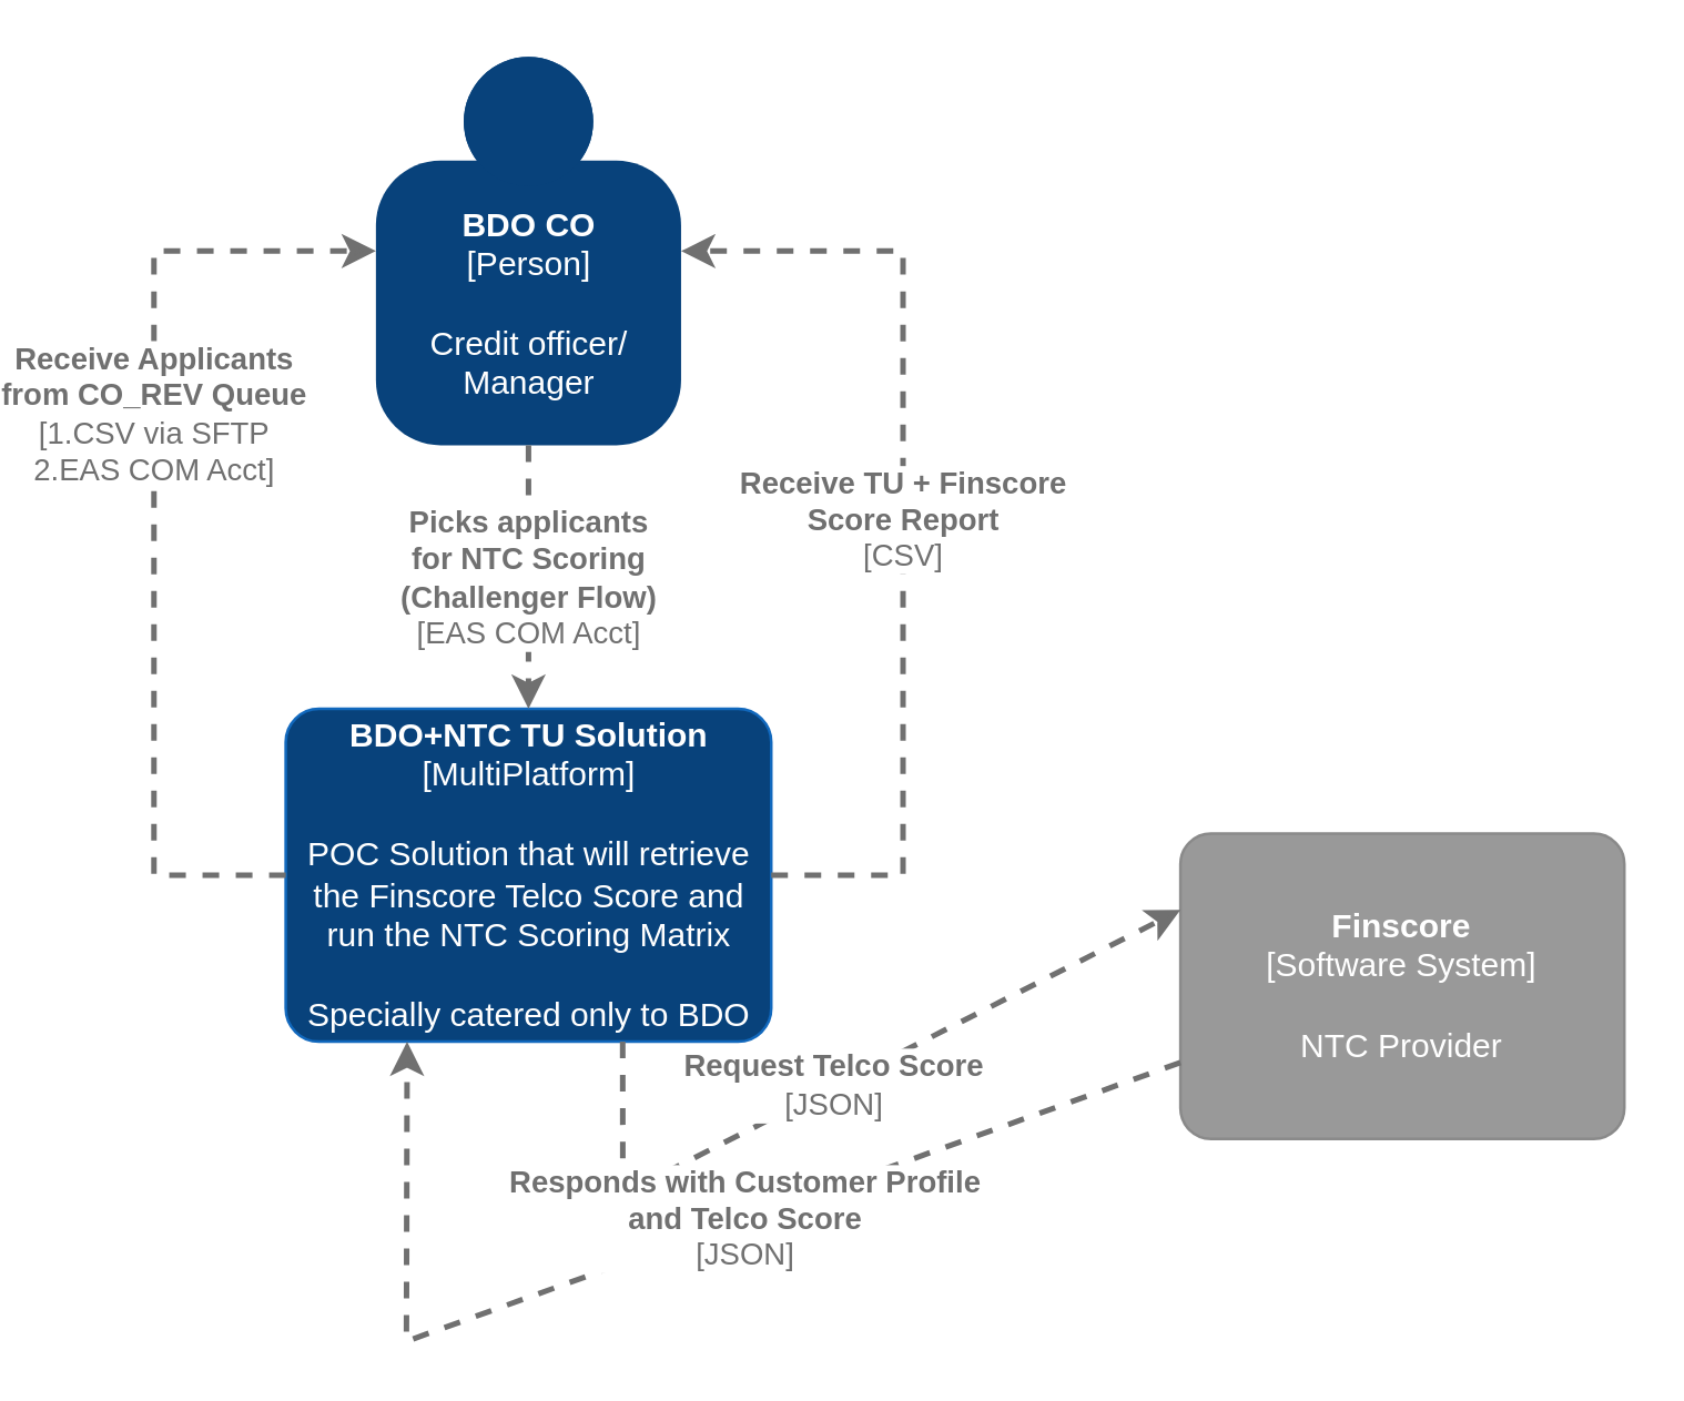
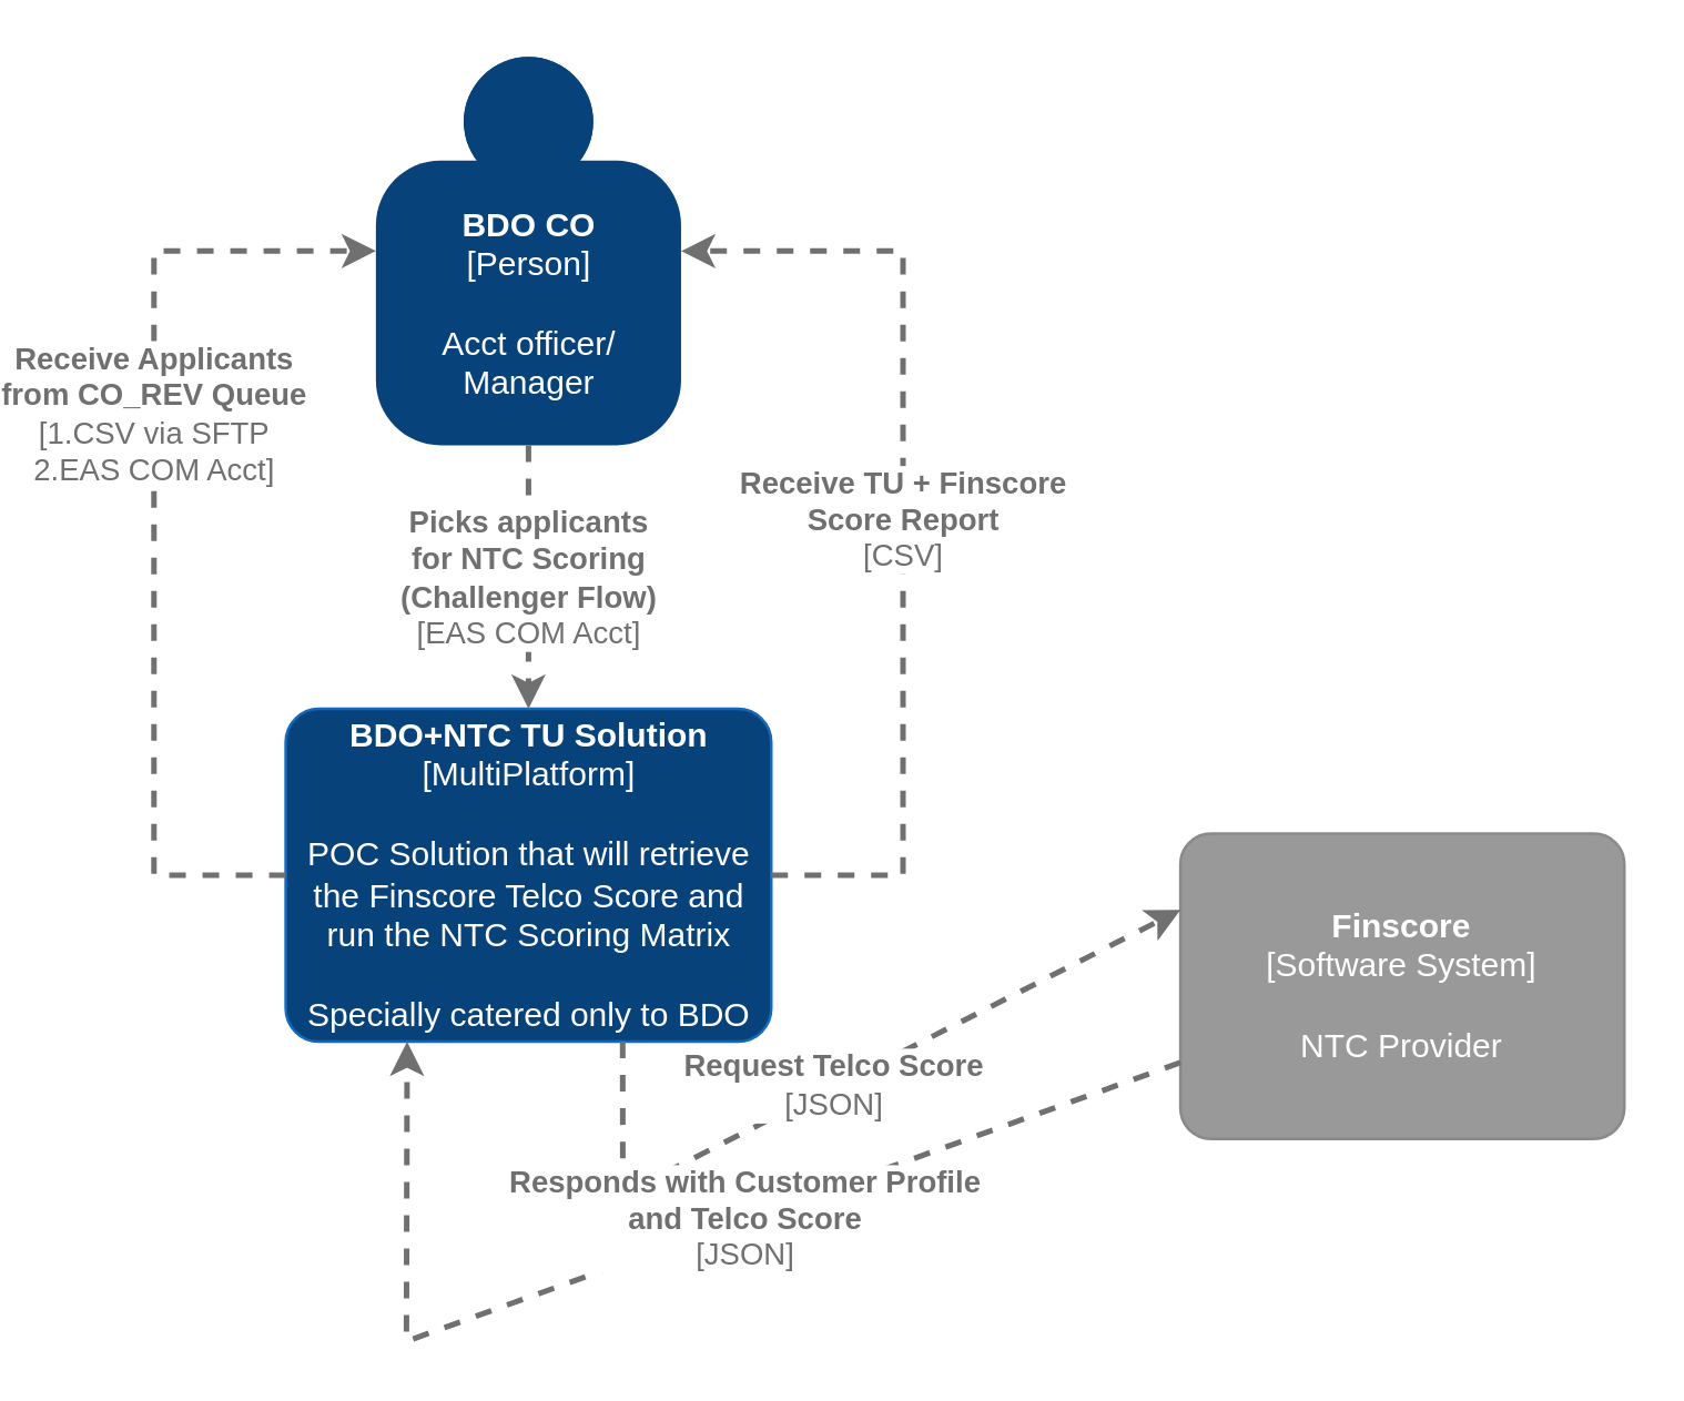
  <mxCell id="0" />
  <mxCell id="1" parent="0" />
- <mxCell id="2" value="&lt;b&gt;BDO CO&lt;/b&gt;&lt;div&gt;[Person]&lt;/div&gt;&lt;br&gt;&lt;div&gt;Credit officer/&#10;Manager&lt;/div&gt;" style="html=1;dashed=0;whitespace=wrap;fillColor=#08427b;strokeColor=none;fontColor=#ffffff;shape=mxgraph.c4.person;align=center;metaEdit=1;points=[[0.5,0,0],[1,0.5,0],[1,0.75,0],[0.75,1,0],[0.5,1,0],[0.25,1,0],[0,0.75,0],[0,0.5,0]];metaData={&quot;c4Type&quot;:{&quot;editable&quot;:false}};direction=east;" parent="1" vertex="1"><mxGeometry x="100" y="20" width="110.0" height="140" as="geometry" /></mxCell>
+ <mxCell id="2" value="&lt;b&gt;BDO CO&lt;/b&gt;&lt;div&gt;[Person]&lt;/div&gt;&lt;br&gt;&lt;div&gt;Acct officer/&#10;Manager&lt;/div&gt;" style="html=1;dashed=0;whitespace=wrap;fillColor=#08427b;strokeColor=none;fontColor=#ffffff;shape=mxgraph.c4.person;align=center;metaEdit=1;points=[[0.5,0,0],[1,0.5,0],[1,0.75,0],[0.75,1,0],[0.5,1,0],[0.25,1,0],[0,0.75,0],[0,0.5,0]];metaData={&quot;c4Type&quot;:{&quot;editable&quot;:false}};direction=east;" parent="1" vertex="1"><mxGeometry x="100" y="20" width="110.0" height="140" as="geometry" /></mxCell>
  <mxCell id="3" value="&lt;b&gt;BDO+NTC TU Solution&lt;/b&gt;&lt;div&gt;[MultiPlatform]&lt;/div&gt;&lt;br&gt;&lt;div&gt;POC Solution that will retrieve the Finscore Telco Score and run the NTC Scoring Matrix&#10;&#10;Specially catered only to BDO&lt;/div&gt;" style="rounded=1;whiteSpace=wrap;html=1;labelBackgroundColor=none;fillColor=#08427b;fontColor=#ffffff;align=center;arcSize=10;strokeColor=#1168BD;metaEdit=1;metaData={&quot;c4Type&quot;:{&quot;editable&quot;:false}};points=[[0.25,0,0],[0.5,0,0],[0.75,0,0],[1,0.25,0],[1,0.5,0],[1,0.75,0],[0.75,1,0],[0.5,1,0],[0.25,1,0],[0,0.75,0],[0,0.5,0],[0,0.25,0]];" parent="1" vertex="1"><mxGeometry x="67.5" y="255" width="175" height="120" as="geometry" /></mxCell>
  <mxCell id="4" value="&lt;b&gt;Finscore&lt;/b&gt;&lt;div&gt;[Software System]&lt;/div&gt;&lt;br&gt;&lt;div&gt;NTC Provider&lt;/div&gt;" style="rounded=1;whiteSpace=wrap;html=1;labelBackgroundColor=none;fillColor=#999999;fontColor=#ffffff;align=center;arcSize=10;strokeColor=#8A8A8A;metaEdit=1;metaData={&quot;c4Type&quot;:{&quot;editable&quot;:false}};points=[[0.25,0,0],[0.5,0,0],[0.75,0,0],[1,0.25,0],[1,0.5,0],[1,0.75,0],[0.75,1,0],[0.5,1,0],[0.25,1,0],[0,0.75,0],[0,0.5,0],[0,0.25,0]];" parent="1" vertex="1"><mxGeometry x="390" y="300" width="160" height="110.0" as="geometry" /></mxCell>
  <mxCell id="5" value="&lt;div style=&quot;text-align: left&quot;&gt;&lt;div style=&quot;text-align: center&quot;&gt;&lt;b&gt;Request Telco Score&lt;/b&gt;&lt;/div&gt;&lt;div style=&quot;text-align: center&quot;&gt;[JSON]&lt;/div&gt;&lt;/div&gt;" style="edgeStyle=none;rounded=0;html=1;entryX=0;entryY=0.25;jettySize=auto;orthogonalLoop=1;strokeColor=#707070;strokeWidth=2;fontColor=#707070;jumpStyle=none;dashed=1;metaEdit=1;metaData={&quot;c4Type&quot;:{&quot;editable&quot;:false}};entryDx=0;entryDy=0;entryPerimeter=0;exitX=0.694;exitY=1;exitDx=0;exitDy=0;exitPerimeter=0;" parent="1" source="3" target="4" edge="1"><mxGeometry width="160" relative="1" as="geometry"><mxPoint x="170" y="400" as="sourcePoint" /><mxPoint x="690" y="220" as="targetPoint" /><Array as="points"><mxPoint x="189" y="430" /></Array></mxGeometry></mxCell>
  <mxCell id="6" value="&lt;div style=&quot;text-align: left&quot;&gt;&lt;div style=&quot;text-align: center&quot;&gt;&lt;b&gt;Responds with Customer Profile&#10;and Telco Score&lt;/b&gt;&lt;/div&gt;&lt;div style=&quot;text-align: center&quot;&gt;[JSON]&lt;/div&gt;&lt;/div&gt;" style="edgeStyle=none;rounded=0;html=1;jettySize=auto;orthogonalLoop=1;strokeColor=#707070;strokeWidth=2;fontColor=#707070;jumpStyle=none;dashed=1;metaEdit=1;metaData={&quot;c4Type&quot;:{&quot;editable&quot;:false}};exitX=0;exitY=0.75;exitDx=0;exitDy=0;exitPerimeter=0;entryX=0.25;entryY=1;entryDx=0;entryDy=0;entryPerimeter=0;" parent="1" source="4" target="3" edge="1"><mxGeometry x="-0.173" width="160" relative="1" as="geometry"><mxPoint x="650" y="390" as="sourcePoint" /><mxPoint x="90" y="500" as="targetPoint" /><Array as="points"><mxPoint x="111" y="483" /></Array><mxPoint as="offset" /></mxGeometry></mxCell>
  <mxCell id="7" value="&lt;div style=&quot;text-align: left&quot;&gt;&lt;div style=&quot;text-align: center&quot;&gt;&lt;b&gt;Receive TU + Finscore&#10;Score Report&lt;/b&gt;&lt;/div&gt;&lt;div style=&quot;text-align: center&quot;&gt;[CSV]&lt;/div&gt;&lt;/div&gt;" style="edgeStyle=none;rounded=0;html=1;jettySize=auto;orthogonalLoop=1;strokeColor=#707070;strokeWidth=2;fontColor=#707070;jumpStyle=none;dashed=1;metaEdit=1;metaData={&quot;c4Type&quot;:{&quot;editable&quot;:false}};exitX=1;exitY=0.5;exitDx=0;exitDy=0;exitPerimeter=0;" edge="1" parent="1" source="3" target="2"><mxGeometry width="160" relative="1" as="geometry"><mxPoint x="597.5" y="294" as="sourcePoint" /><mxPoint x="628.02" y="90" as="targetPoint" /><Array as="points"><mxPoint x="290" y="315" /><mxPoint x="290" y="90" /></Array></mxGeometry></mxCell>
  <mxCell id="8" value="&lt;div style=&quot;text-align: left&quot;&gt;&lt;div style=&quot;text-align: center&quot;&gt;&lt;b&gt;Receive Applicants&#10;from CO_REV Queue &lt;/b&gt;&lt;/div&gt;&lt;div style=&quot;text-align: center&quot;&gt;[1.CSV via SFTP &#10;2.EAS COM Acct]&lt;/div&gt;&lt;/div&gt;" style="edgeStyle=none;rounded=0;html=1;jettySize=auto;orthogonalLoop=1;strokeColor=#707070;strokeWidth=2;fontColor=#707070;jumpStyle=none;dashed=1;metaEdit=1;metaData={&quot;c4Type&quot;:{&quot;editable&quot;:false}};exitX=0;exitY=0.5;exitDx=0;exitDy=0;exitPerimeter=0;entryX=0;entryY=0.5;entryDx=0;entryDy=0;entryPerimeter=0;" edge="1" parent="1" source="3" target="2"><mxGeometry x="0.214" width="160" relative="1" as="geometry"><mxPoint x="-87.5" y="315" as="sourcePoint" /><mxPoint x="-120" y="110" as="targetPoint" /><Array as="points"><mxPoint x="20" y="315" /><mxPoint x="20" y="200" /><mxPoint x="20" y="90" /></Array><mxPoint as="offset" /></mxGeometry></mxCell>
  <mxCell id="9" value="&lt;div style=&quot;text-align: left&quot;&gt;&lt;div style=&quot;text-align: center&quot;&gt;&lt;b&gt;Picks applicants&#10;for NTC Scoring&#10;(Challenger Flow)&lt;/b&gt;&lt;/div&gt;&lt;div style=&quot;text-align: center&quot;&gt;[EAS COM Acct]&lt;/div&gt;&lt;/div&gt;" style="edgeStyle=none;rounded=0;html=1;jettySize=auto;orthogonalLoop=1;strokeColor=#707070;strokeWidth=2;fontColor=#707070;jumpStyle=none;dashed=1;metaEdit=1;metaData={&quot;c4Type&quot;:{&quot;editable&quot;:false}};exitX=0.5;exitY=1;exitDx=0;exitDy=0;exitPerimeter=0;entryX=0.5;entryY=0;entryDx=0;entryDy=0;entryPerimeter=0;" edge="1" parent="1" source="2" target="3"><mxGeometry width="160" relative="1" as="geometry"><mxPoint x="155" y="160" as="sourcePoint" /><mxPoint x="155" y="255" as="targetPoint" /></mxGeometry></mxCell>
